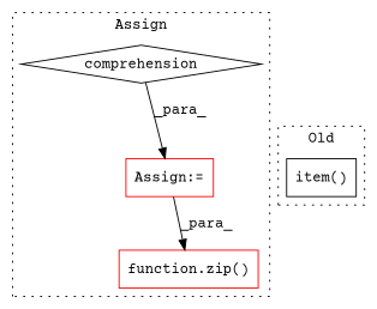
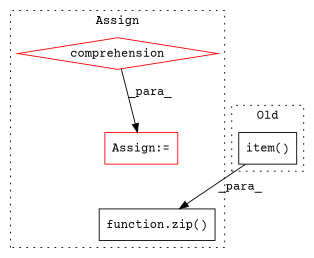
  digraph {
    fontname="Courier Prime"
    node [a=75 color=red fontname="Courier Prime" l=3 shape=box]
    edge [fontname="Courier Prime"]
-   n1 [l="4,1" label="function.zip()" s="3786,3825"]
+   n1 [color=black l="4,1" label="function.zip()" s="3786,3825"]
    n2 [a=68 label="Assign:=" s=2216]
-   n3 [a=45 color=black label=comprehension s=2243 shape=diamond]
+   n3 [a=45 label=comprehension s=2243 shape=diamond]
    n4 [color=black l=10 label="item()" s=2810]
    subgraph cluster_1 {
      label=Assign
      style=dotted
      n1
      n2
      n3
    }
    subgraph cluster_2 {
      label=Old
      style=dotted
      n4
    }
-   n2 -> n1 [label=_para_]
+   n4 -> n1 [label=_para_]
    n3 -> n2 [label=_para_]
  }
